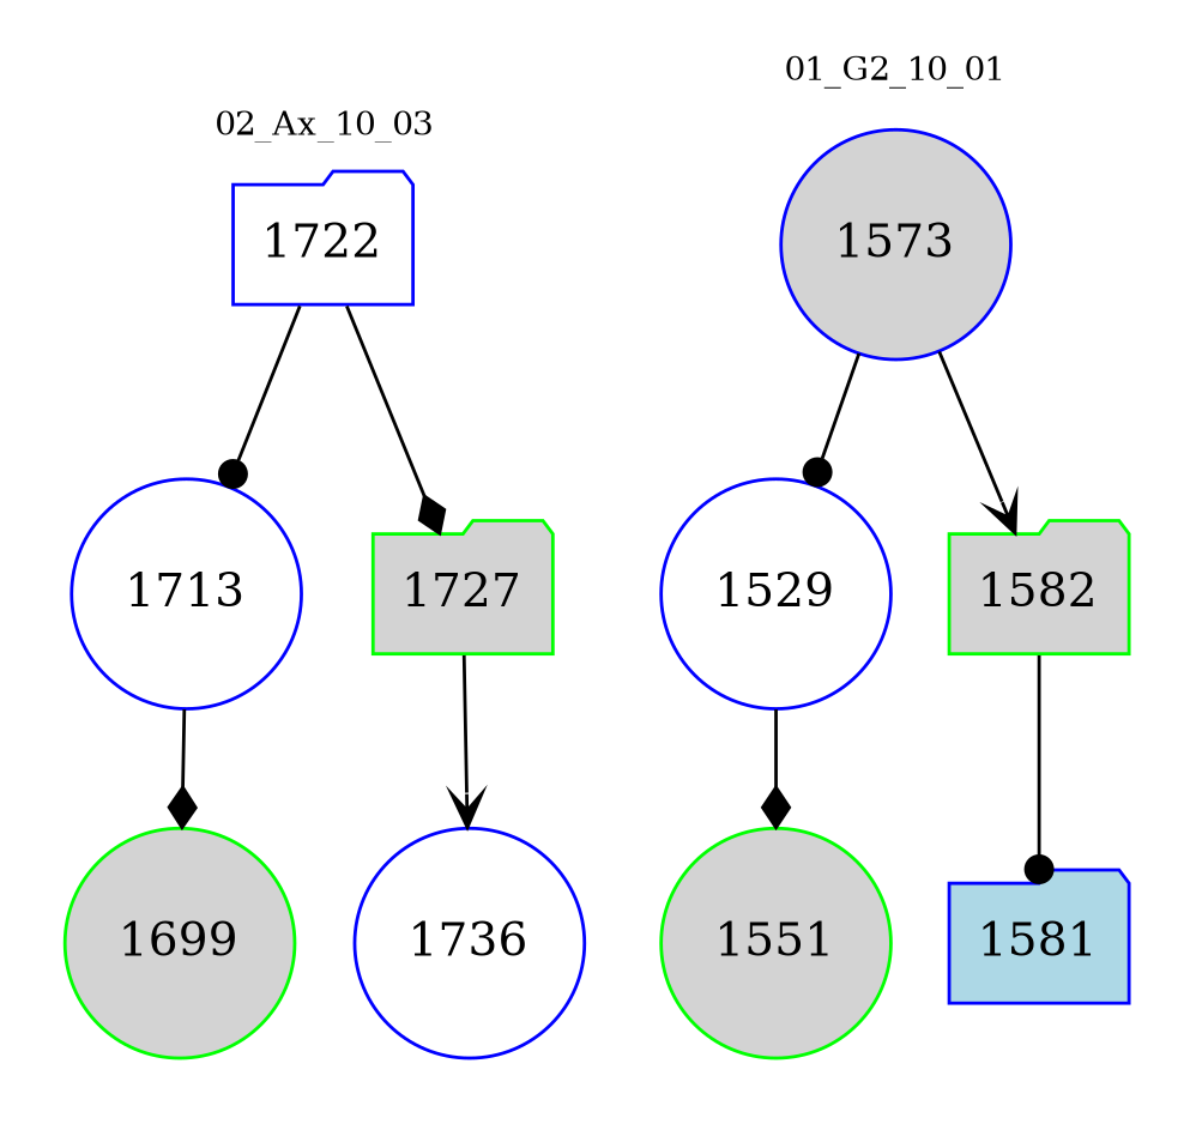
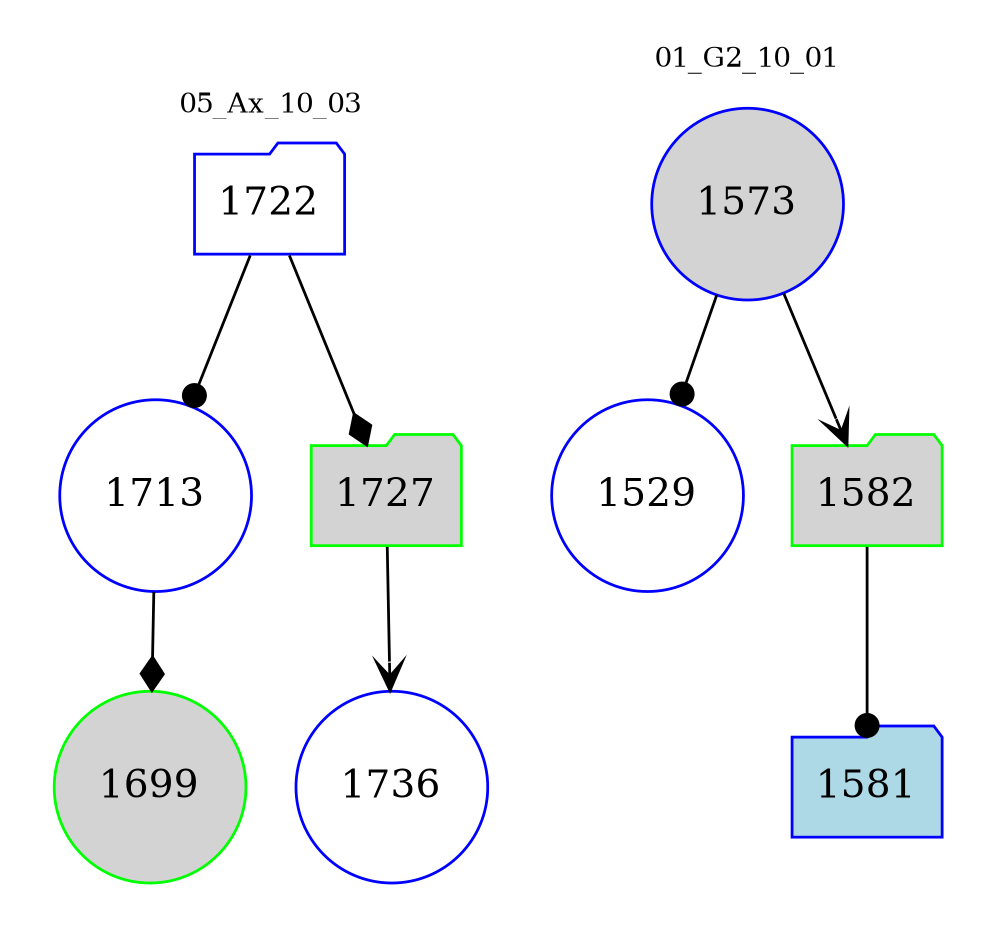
  digraph {
    node [color=blue fillcolor=lightgrey shape=circle style=filled]
    edge [arrowhead=dot color=black]
    n1 [fillcolor=white label=1722 shape=folder]
    n2 [fillcolor=white label=1713]
    n3 [color=green label=1727 shape=folder]
    n4 [color=green label=1699]
    n5 [fillcolor=white label=1736]
    n6 [label=1573]
    n7 [fillcolor=white label=1529]
    n8 [color=green label=1582 shape=folder]
-   n9 [color=green label=1551]
    n10 [fillcolor=lightblue label=1581 shape=folder]
    subgraph cluster_1 {
      color=white
      fontsize=10
-     label="02_Ax_10_03"
+     label="05_Ax_10_03"
      n1
      n2
      n3
      n4
      n5
    }
    subgraph cluster_2 {
      color=white
      fontsize=10
      label="01_G2_10_01"
      n6
      n7
      n8
-     n9
      n10
    }
    n1 -> n2
    n1 -> n3 [arrowhead=diamond]
    n2 -> n4 [arrowhead=diamond]
    n3 -> n5 [arrowhead=vee]
    n6 -> n7
    n6 -> n8 [arrowhead=vee]
-   n7 -> n9 [arrowhead=diamond]
    n8 -> n10
  }
